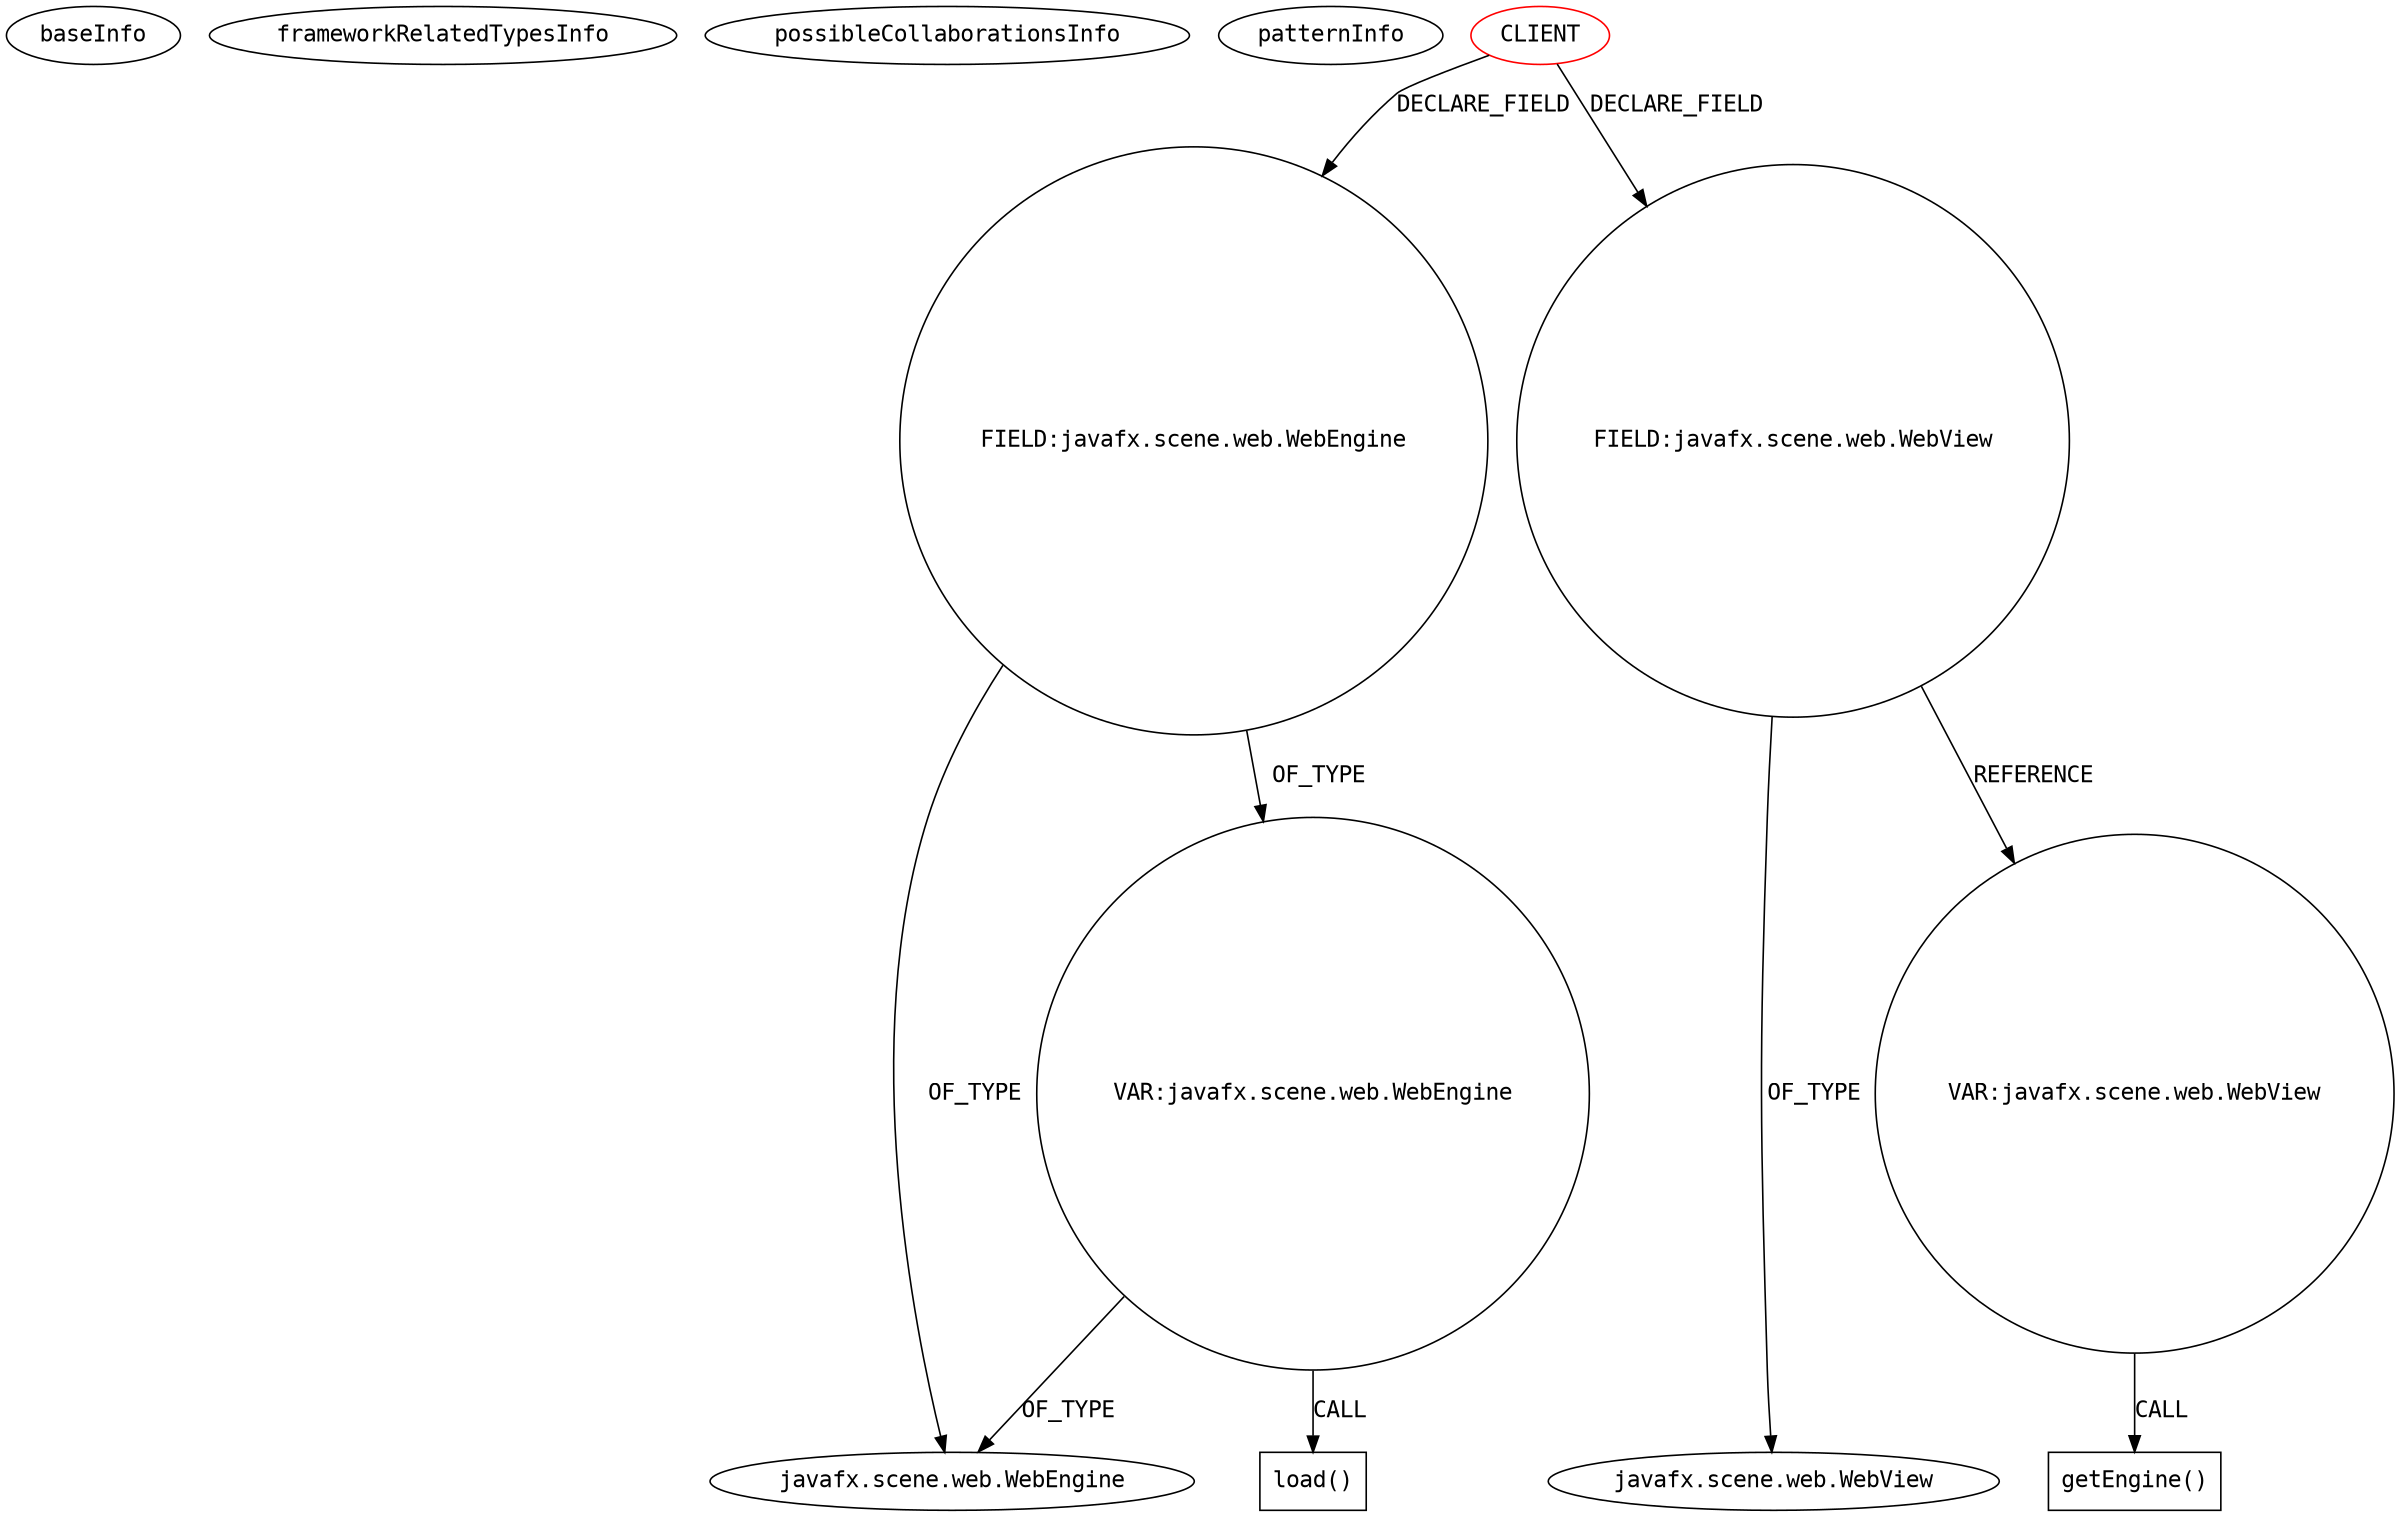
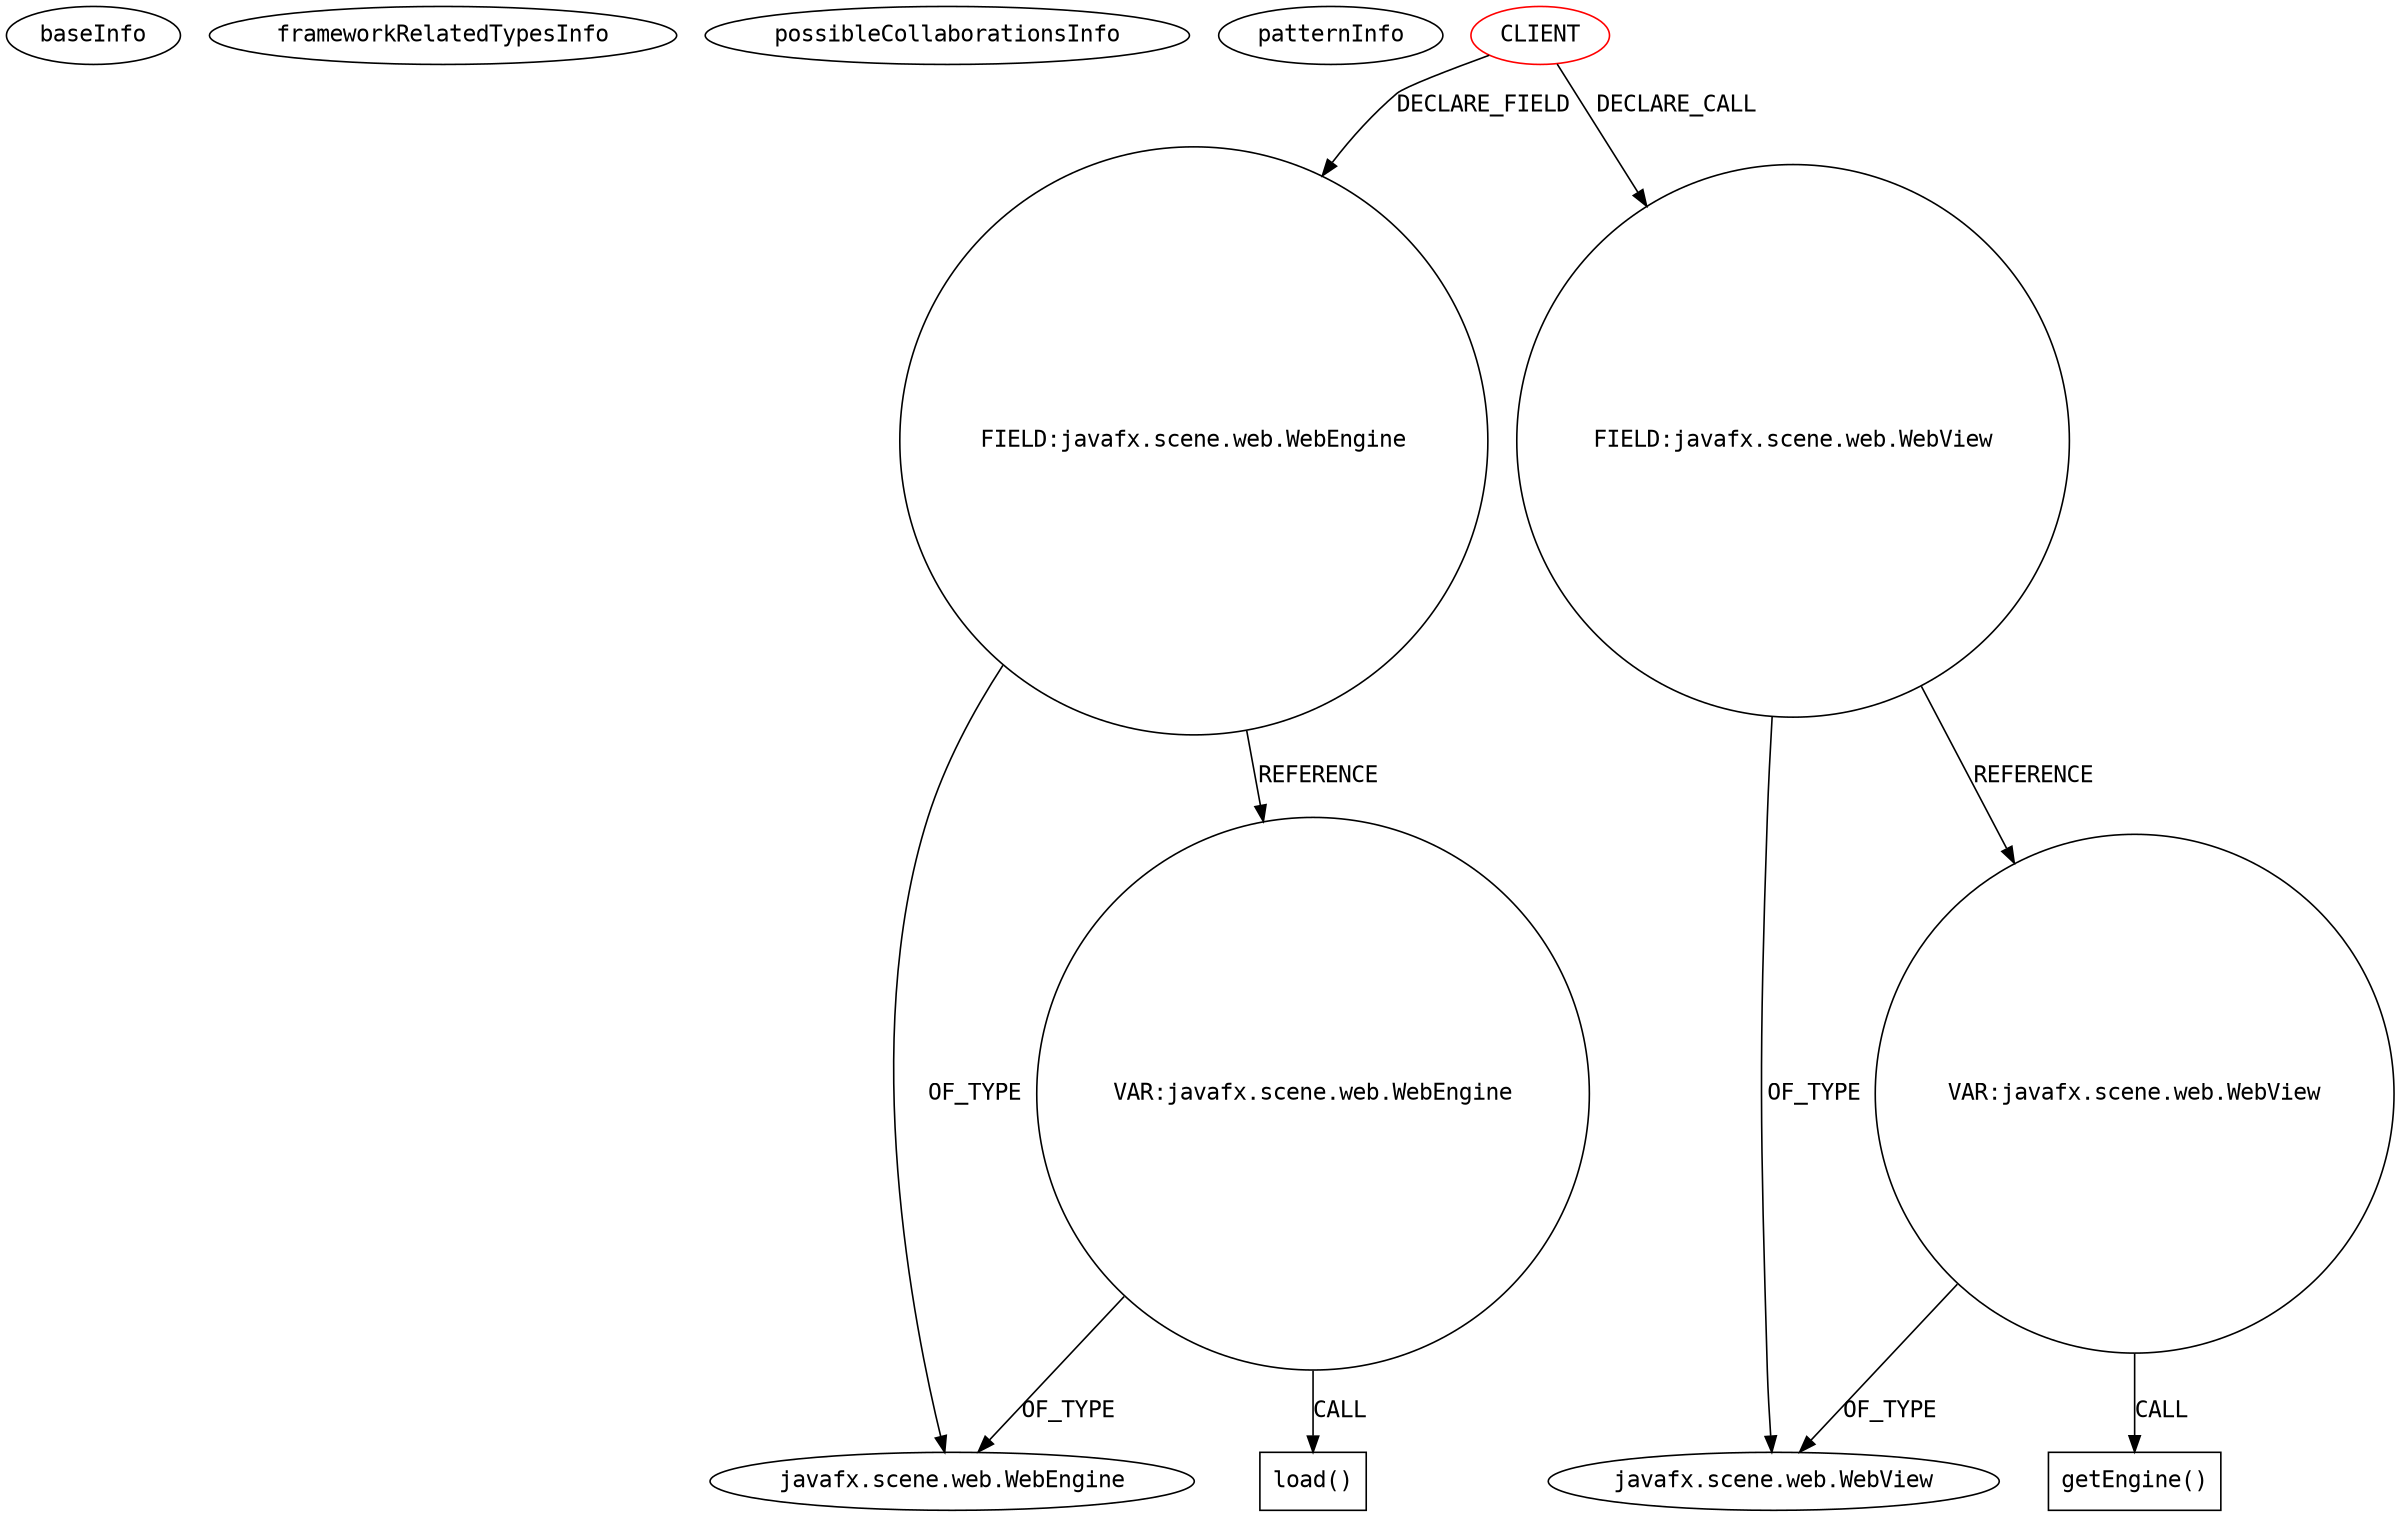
  digraph {
    fontname="DejaVu Sans Mono"
    node [fontname="DejaVu Sans Mono" isFrameworkType=false]
    edge [fontname="DejaVu Sans Mono"]
    baseInfo [category=pattern graphId=3874 isAnonymous=false possibleRelation=false isFrameworkType=""]
    frameworkRelatedTypesInfo [isFrameworkType=""]
    possibleCollaborationsInfo [isFrameworkType=""]
    patternInfo [frequency=2.0 patternRootClient=0 isFrameworkType=""]
    n5 [label="FIELD:javafx.scene.web.WebEngine" shape=circle vertexType=FIELD_DECLARATION]
    n6 [label="VAR:javafx.scene.web.WebEngine" shape=circle vertexType=VARIABLE_EXPRESION]
    n7 [label="javafx.scene.web.WebEngine" vertexType=FRAMEWORK_CLASS_TYPE]
    n8 [label="load()" shape=box vertexType=INSIDE_CALL]
    n9 [color=red label=CLIENT vertexType=ROOT_CLIENT_CLASS_DECLARATION]
    n10 [label="FIELD:javafx.scene.web.WebView" shape=circle vertexType=FIELD_DECLARATION]
    n11 [label="VAR:javafx.scene.web.WebView" shape=circle vertexType=VARIABLE_EXPRESION]
    n12 [label="javafx.scene.web.WebView" vertexType=FRAMEWORK_CLASS_TYPE]
    n13 [label="getEngine()" shape=box vertexType=INSIDE_CALL]
-   n5 -> n6 [label=OF_TYPE]
+   n5 -> n6 [label=REFERENCE]
    n5 -> n7 [label=OF_TYPE]
    n6 -> n7 [label=OF_TYPE]
    n6 -> n8 [label=CALL]
    n9 -> n5 [label=DECLARE_FIELD]
-   n9 -> n10 [label=DECLARE_FIELD]
+   n9 -> n10 [label=DECLARE_CALL]
    n10 -> n11 [label=REFERENCE]
    n10 -> n12 [label=OF_TYPE]
+   n11 -> n12 [label=OF_TYPE]
    n11 -> n13 [label=CALL]
  }
